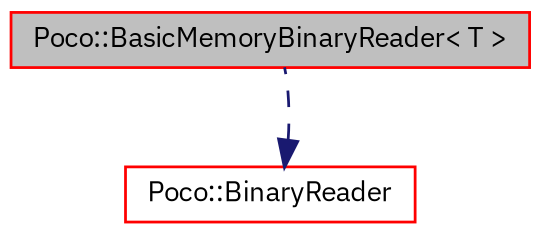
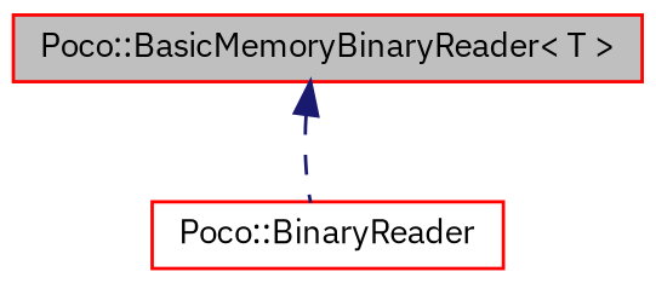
  digraph {
    fontname="IBM Plex Sans"
    node [color=red fontname="IBM Plex Sans" fontsize=10 shape=record style=filled]
    n1 [fillcolor=grey75 fontcolor=black height=0.2 label="Poco::BasicMemoryBinaryReader\< T \>" width=0.4]
    n2 [fillcolor=white height=0.2 label="Poco::BinaryReader" width=0.4]
-   n2 -> n1 [color=midnightblue dir=back fontname="IBM Plex Sans" fontsize=10 labelfontname=Helvetica labelfontsize=10 style=dashed]
+   n1 -> n2 [color=midnightblue dir=back fontname="IBM Plex Sans" fontsize=10 labelfontname=Helvetica labelfontsize=10 style=dashed]
  }
